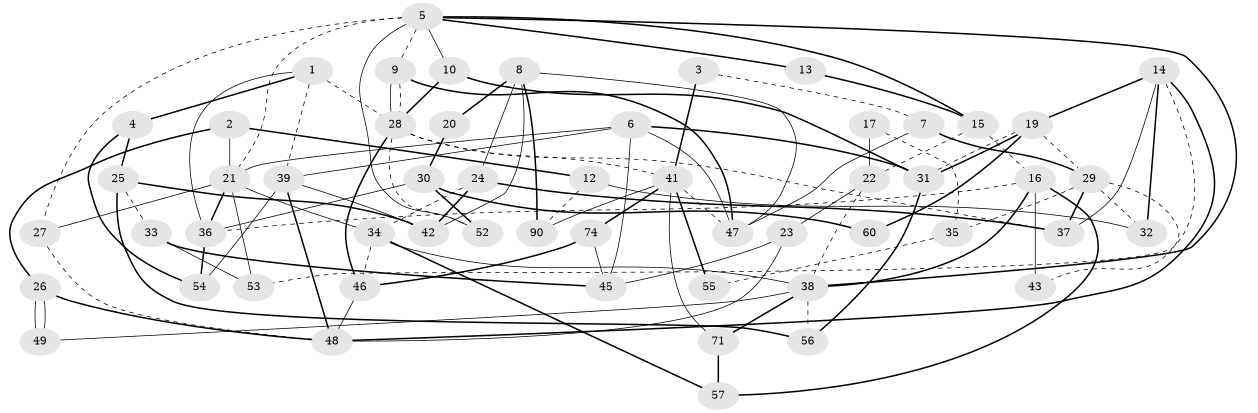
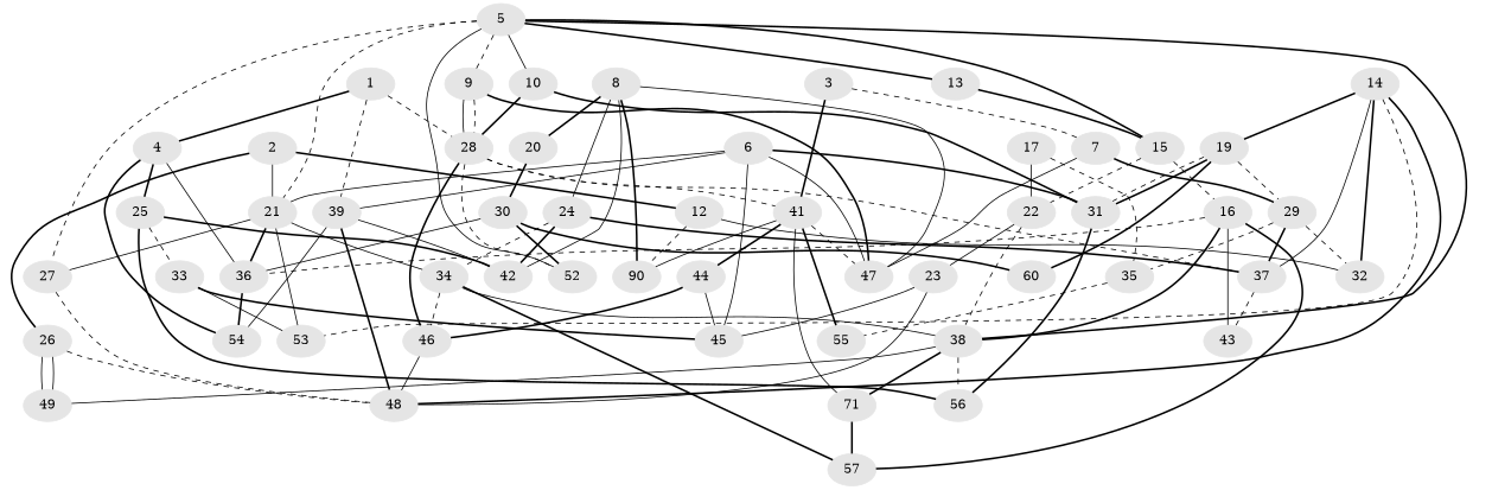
  graph {
    node [color=gray90 style=filled]
    edge [style=bold]
    1
    4
    28
    39
    25
    36
    54
    41
    52
    37
    46
    42
    48
    2
    12
    21
    26
    n18 [label=90]
    32
    27
    53
    34
    49
    3
    7
    47
    29
    55
    n29 [label=71]
-   44 [label=74]
+   44
    33
    56
    5
    9
    10
    13
    15
    38
    31
    16
    22
    6
    45
    43
    35
    8
    20
    24
    30
    14
    19
    n52 [label=60]
    57
    23
    17
    1 -- 4
    1 -- 28 [style=dashed]
    1 -- 39 [style=dashed]
    4 -- 25
-   1 -- 36 [style=solid]
+   4 -- 36 [style=solid]
    4 -- 54
    28 -- 41 [style=dashed]
    28 -- 52 [style=dashed]
    28 -- 37 [style=dashed]
    28 -- 46
    39 -- 54 [style=solid]
    39 -- 42 [style=solid]
    39 -- 48
    25 -- 42
    25 -- 33 [style=dashed]
    25 -- 56
    36 -- 54
    41 -- n18 [style=solid]
    41 -- 47 [style=dashed]
    41 -- 55
    41 -- n29 [style=solid]
    41 -- 44
    46 -- 48 [style=solid]
    2 -- 12
    2 -- 21 [style=solid]
    2 -- 26
    12 -- n18 [style=dashed]
    12 -- 32 [style=solid]
    21 -- 36
    21 -- 27 [style=solid]
    21 -- 53 [style=solid]
    21 -- 34 [style=solid]
-   26 -- 48
+   26 -- 48 [style=dashed]
    26 -- 49 [style=solid]
    26 -- 49 [style=solid]
    27 -- 48 [style=dashed]
    34 -- 46 [style=dashed]
    34 -- 38 [style=solid]
    34 -- 57
    3 -- 41
    3 -- 7 [style=dashed]
    7 -- 47 [style=solid]
    7 -- 29
    29 -- 37
    29 -- 32 [style=dashed]
-   29 -- 43 [style=dashed]
+   37 -- 43 [style=dashed]
    29 -- 35 [style=dashed]
    n29 -- 57
    44 -- 46
    44 -- 45 [style=solid]
    33 -- 53 [style=solid]
    33 -- 45
    5 -- 52 [style=solid]
    5 -- 21 [style=dashed]
    5 -- 27 [style=dashed]
    5 -- 9 [style=dashed]
    5 -- 10 [style=solid]
    5 -- 13
    5 -- 15
    5 -- 38
    9 -- 28 [style=solid]
    9 -- 28 [style=dashed]
    9 -- 47
    10 -- 28
    10 -- 31
    13 -- 15
    15 -- 16 [style=dashed]
    15 -- 22 [style=dashed]
    38 -- 49 [style=solid]
    38 -- n29
    38 -- 56 [style=dashed]
    31 -- 56
    16 -- 36 [style=dashed]
    16 -- 38
    16 -- 43 [style=solid]
    16 -- 57
    22 -- 38 [style=dashed]
    22 -- 23 [style=solid]
    6 -- 39 [style=solid]
    6 -- 21 [style=solid]
    6 -- 47 [style=solid]
    6 -- 31
    6 -- 45 [style=solid]
    35 -- 55 [style=dashed]
    8 -- 42 [style=solid]
    8 -- n18
    8 -- 47 [style=solid]
    8 -- 20
    8 -- 24 [style=solid]
    20 -- 30
    24 -- 37
    24 -- 42
    24 -- 34 [style=dashed]
    30 -- 36 [style=solid]
    30 -- 52
    30 -- n52
    14 -- 37 [style=solid]
    14 -- 48
    14 -- 32
    14 -- 53 [style=dashed]
    14 -- 19
    19 -- 29 [style=dashed]
    19 -- 31 [style=dashed]
    19 -- 31
    19 -- n52
    23 -- 48 [style=solid]
    23 -- 45 [style=solid]
    17 -- 22 [style=solid]
    17 -- 35 [style=dashed]
  }
